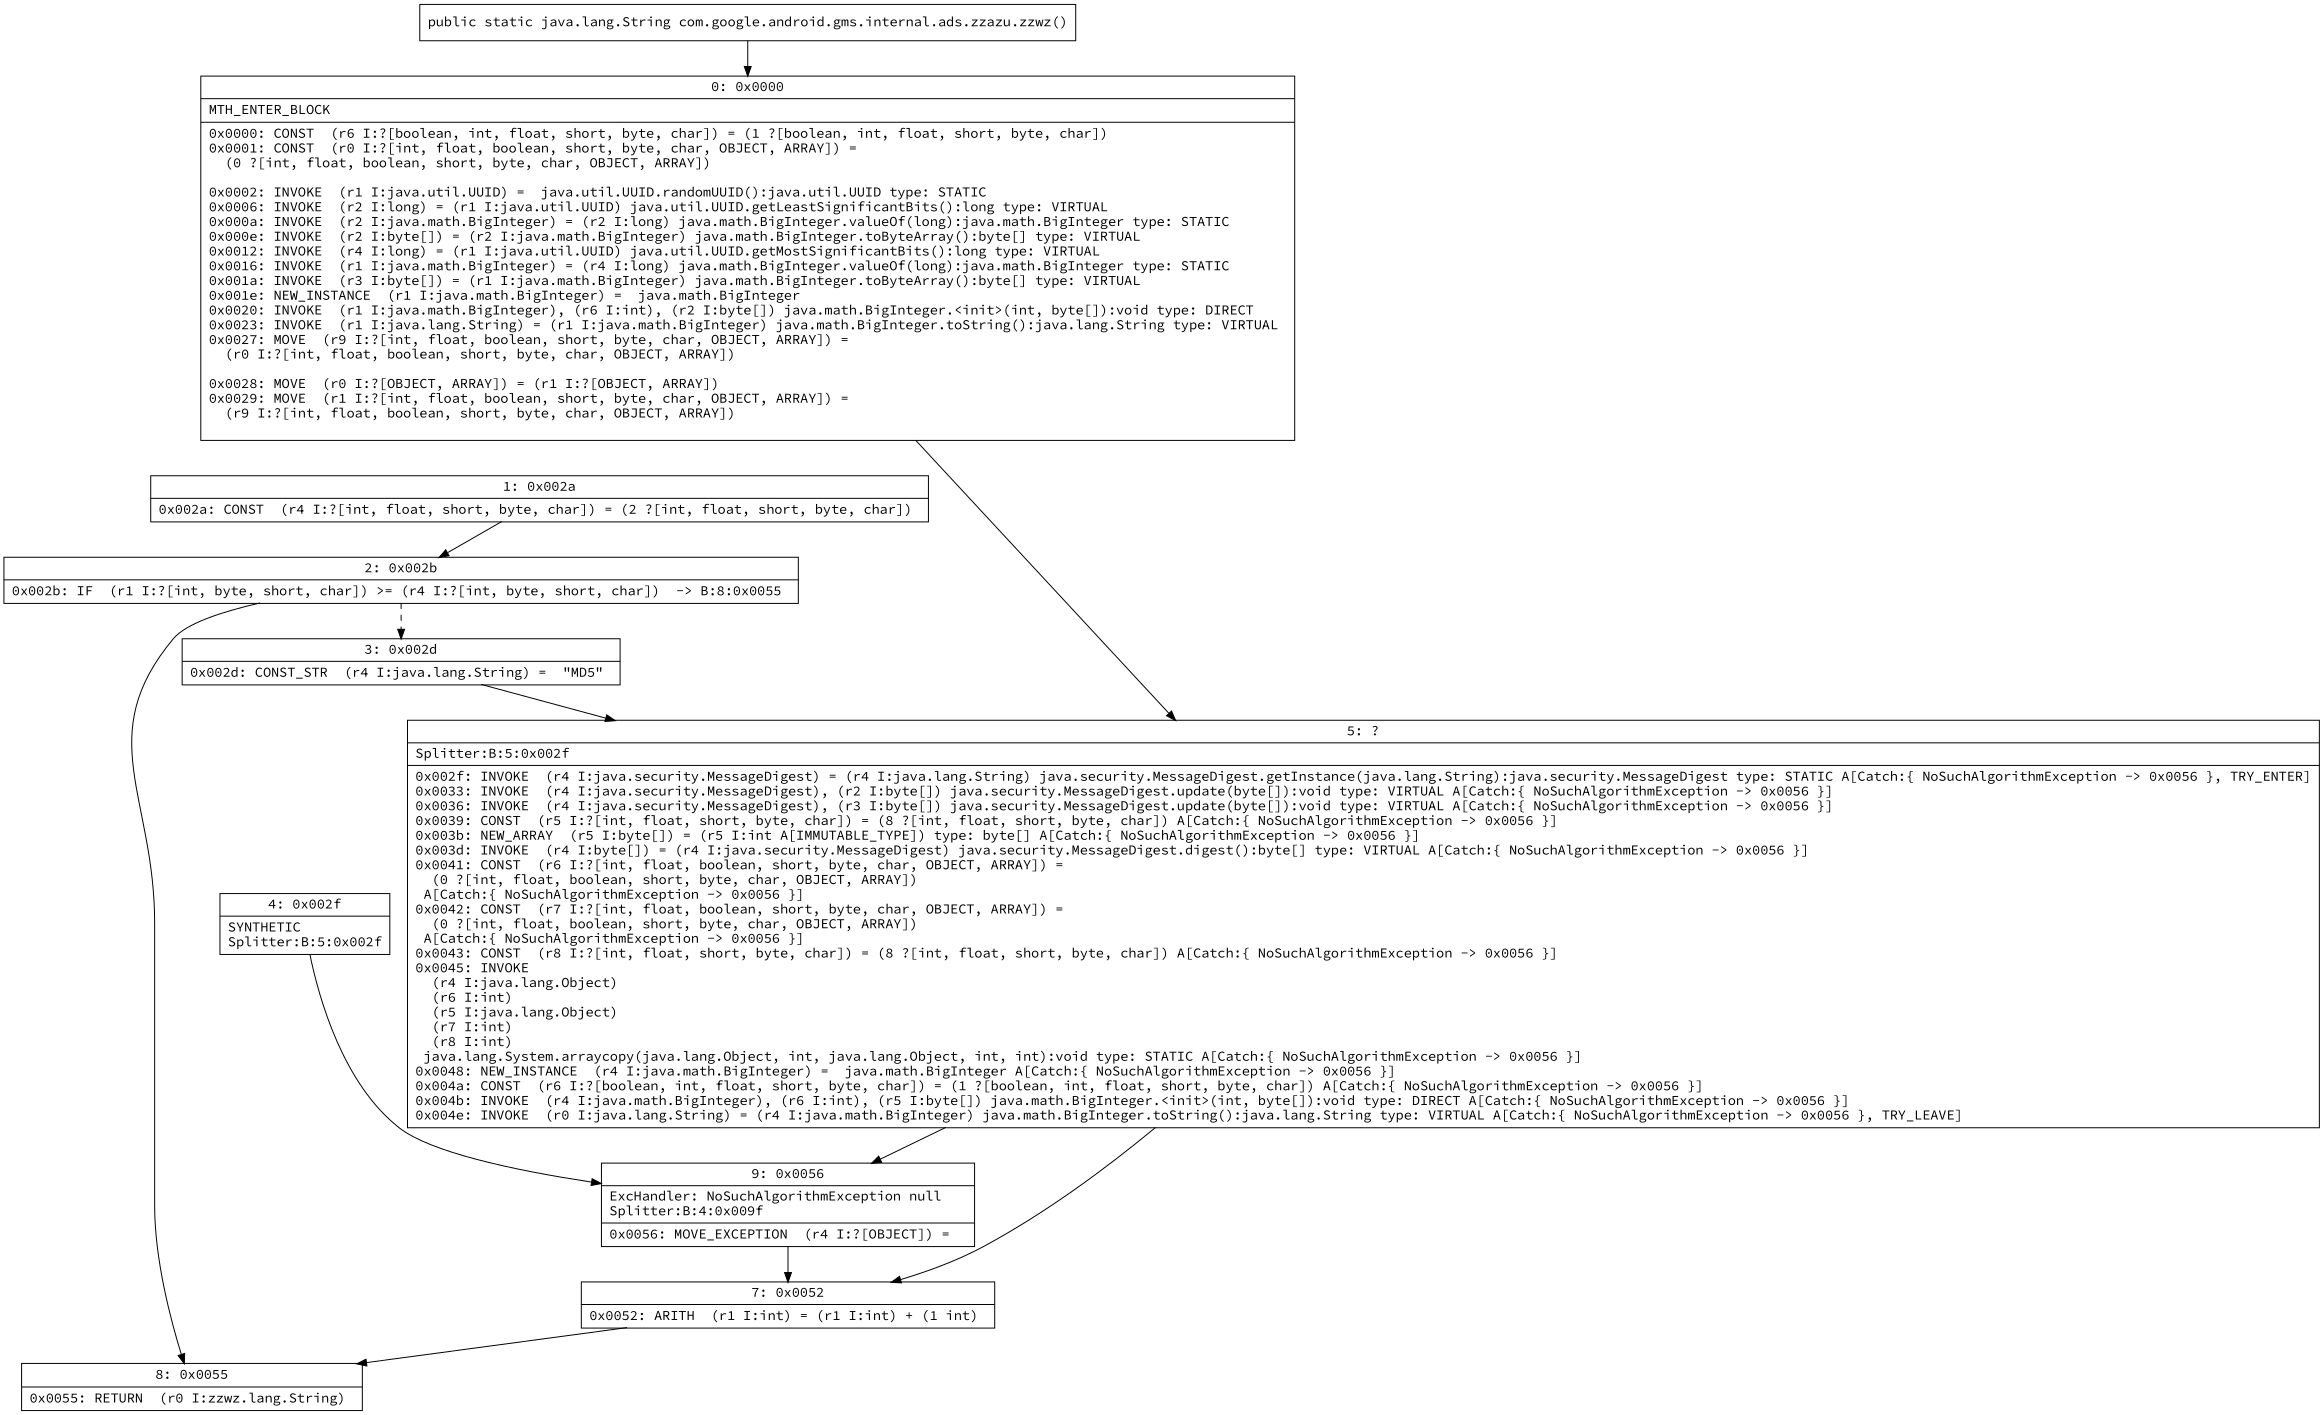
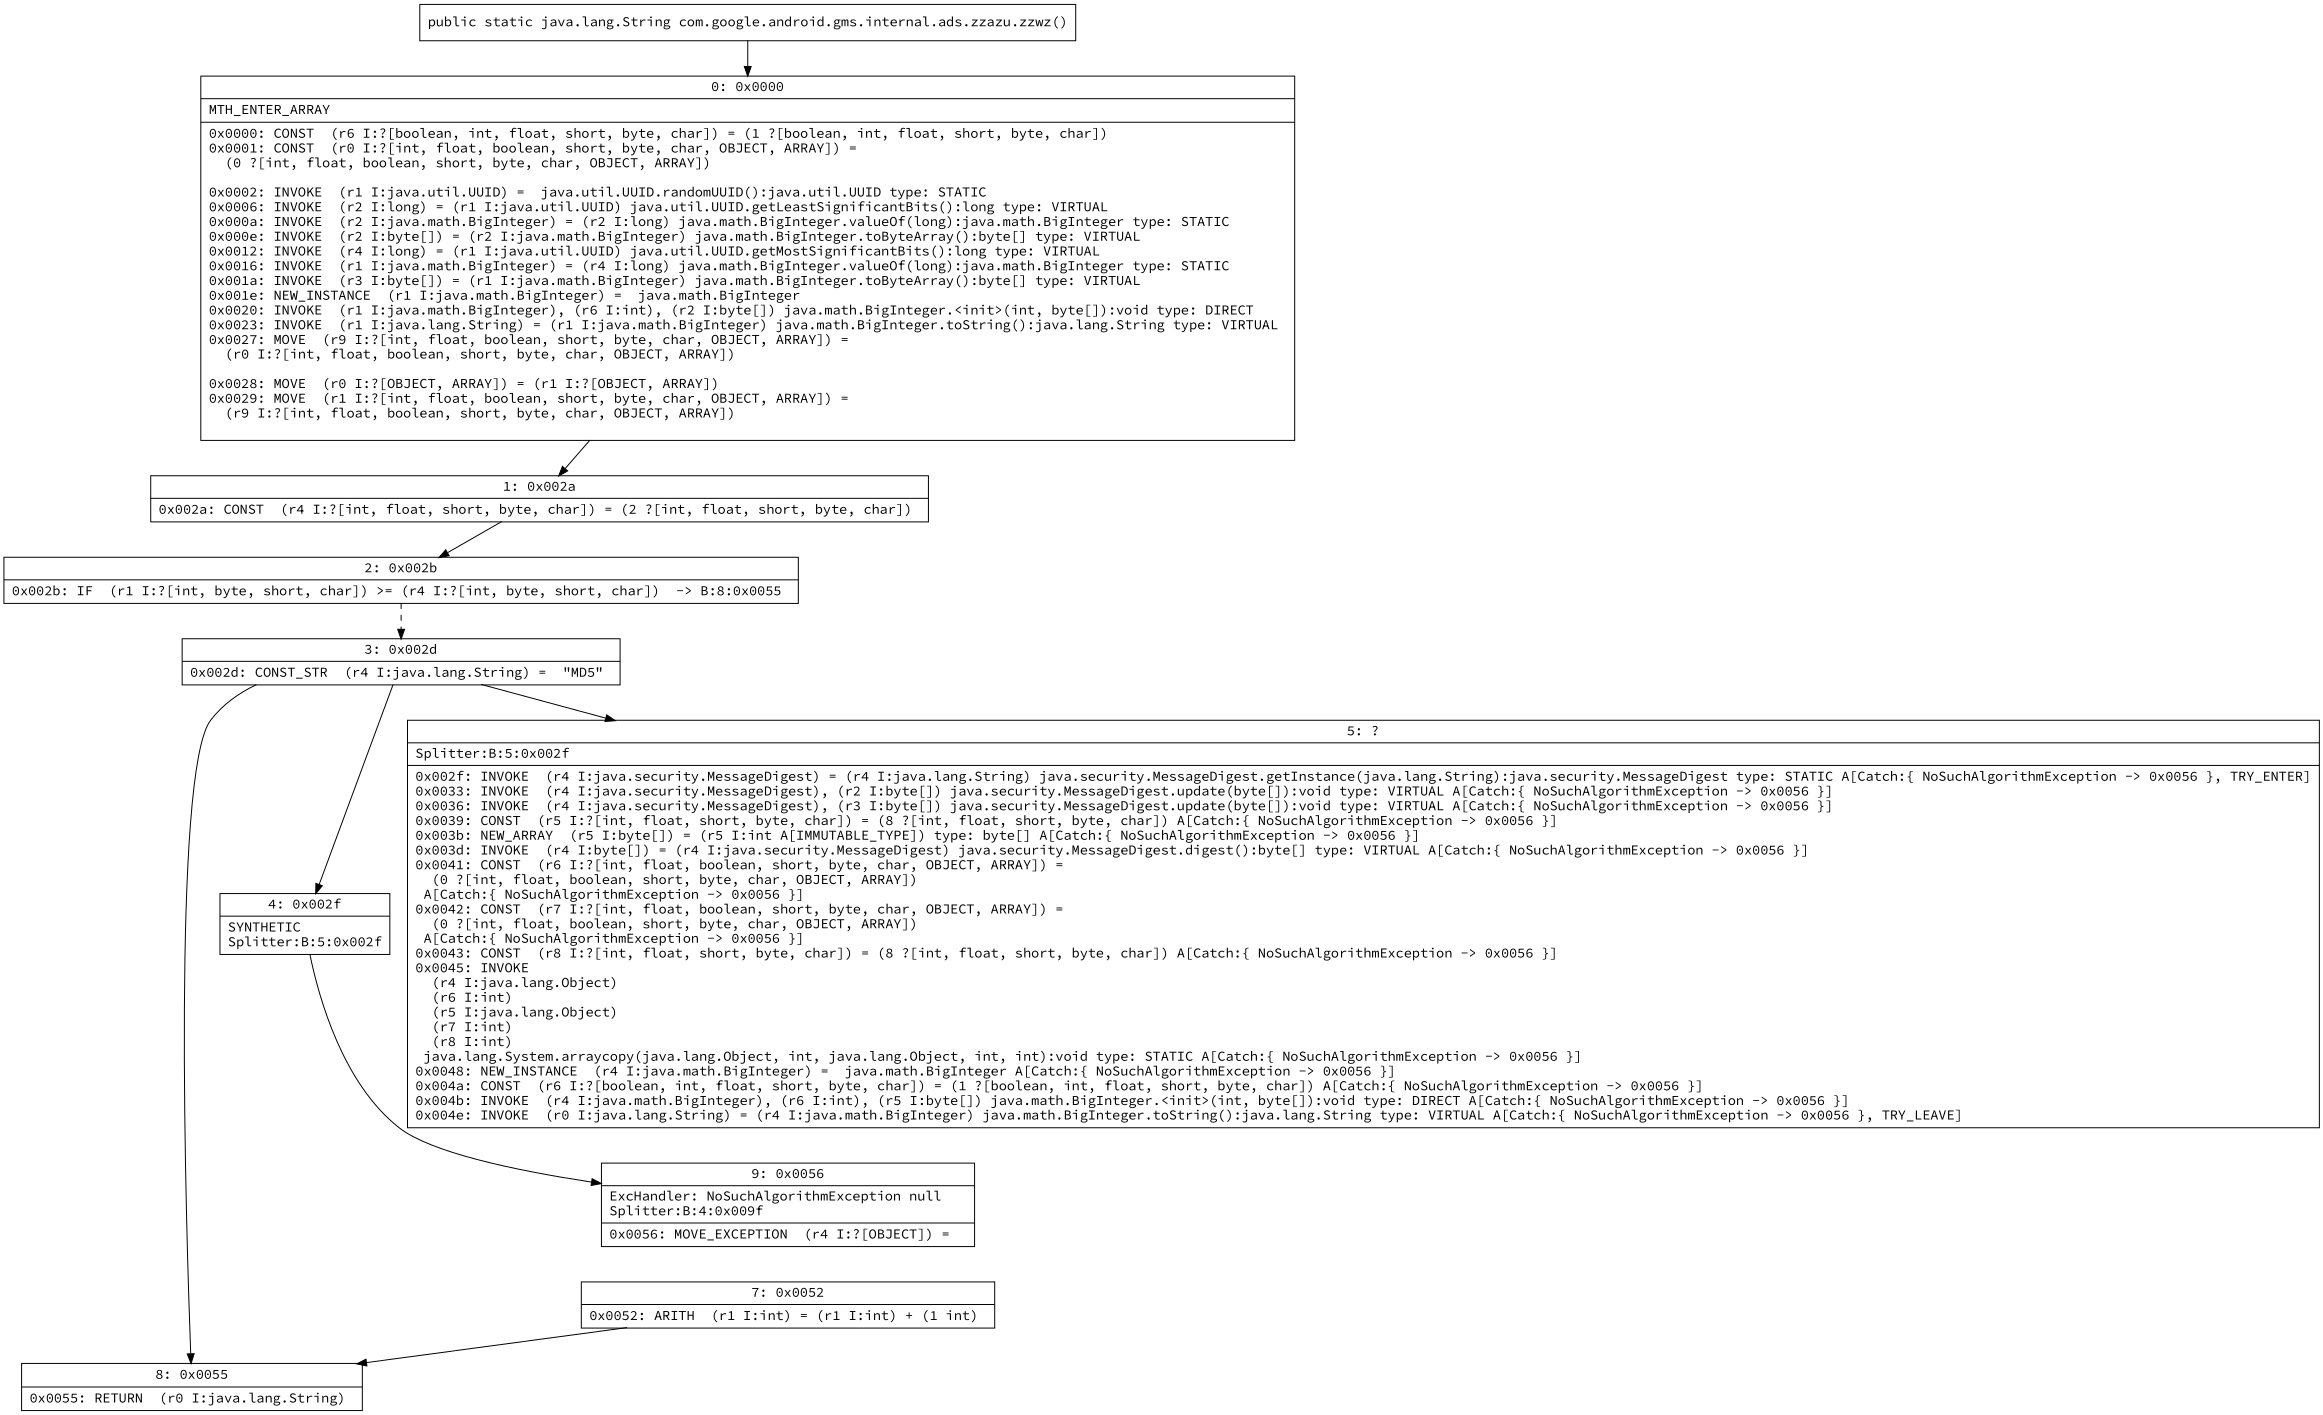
  digraph {
    fontname="Source Code Pro"
    node [fontname="Source Code Pro" shape=record]
    edge [fontname="Source Code Pro"]
-   n1 [label="{0\:\ 0x0000|MTH_ENTER_BLOCK\l|0x0000: CONST  (r6 I:?[boolean, int, float, short, byte, char]) = (1 ?[boolean, int, float, short, byte, char]) \l0x0001: CONST  (r0 I:?[int, float, boolean, short, byte, char, OBJECT, ARRAY]) = \l  (0 ?[int, float, boolean, short, byte, char, OBJECT, ARRAY])\l \l0x0002: INVOKE  (r1 I:java.util.UUID) =  java.util.UUID.randomUUID():java.util.UUID type: STATIC \l0x0006: INVOKE  (r2 I:long) = (r1 I:java.util.UUID) java.util.UUID.getLeastSignificantBits():long type: VIRTUAL \l0x000a: INVOKE  (r2 I:java.math.BigInteger) = (r2 I:long) java.math.BigInteger.valueOf(long):java.math.BigInteger type: STATIC \l0x000e: INVOKE  (r2 I:byte[]) = (r2 I:java.math.BigInteger) java.math.BigInteger.toByteArray():byte[] type: VIRTUAL \l0x0012: INVOKE  (r4 I:long) = (r1 I:java.util.UUID) java.util.UUID.getMostSignificantBits():long type: VIRTUAL \l0x0016: INVOKE  (r1 I:java.math.BigInteger) = (r4 I:long) java.math.BigInteger.valueOf(long):java.math.BigInteger type: STATIC \l0x001a: INVOKE  (r3 I:byte[]) = (r1 I:java.math.BigInteger) java.math.BigInteger.toByteArray():byte[] type: VIRTUAL \l0x001e: NEW_INSTANCE  (r1 I:java.math.BigInteger) =  java.math.BigInteger \l0x0020: INVOKE  (r1 I:java.math.BigInteger), (r6 I:int), (r2 I:byte[]) java.math.BigInteger.\<init\>(int, byte[]):void type: DIRECT \l0x0023: INVOKE  (r1 I:java.lang.String) = (r1 I:java.math.BigInteger) java.math.BigInteger.toString():java.lang.String type: VIRTUAL \l0x0027: MOVE  (r9 I:?[int, float, boolean, short, byte, char, OBJECT, ARRAY]) = \l  (r0 I:?[int, float, boolean, short, byte, char, OBJECT, ARRAY])\l \l0x0028: MOVE  (r0 I:?[OBJECT, ARRAY]) = (r1 I:?[OBJECT, ARRAY]) \l0x0029: MOVE  (r1 I:?[int, float, boolean, short, byte, char, OBJECT, ARRAY]) = \l  (r9 I:?[int, float, boolean, short, byte, char, OBJECT, ARRAY])\l \l}"]
+   n1 [label="{0\:\ 0x0000|MTH_ENTER_ARRAY\l|0x0000: CONST  (r6 I:?[boolean, int, float, short, byte, char]) = (1 ?[boolean, int, float, short, byte, char]) \l0x0001: CONST  (r0 I:?[int, float, boolean, short, byte, char, OBJECT, ARRAY]) = \l  (0 ?[int, float, boolean, short, byte, char, OBJECT, ARRAY])\l \l0x0002: INVOKE  (r1 I:java.util.UUID) =  java.util.UUID.randomUUID():java.util.UUID type: STATIC \l0x0006: INVOKE  (r2 I:long) = (r1 I:java.util.UUID) java.util.UUID.getLeastSignificantBits():long type: VIRTUAL \l0x000a: INVOKE  (r2 I:java.math.BigInteger) = (r2 I:long) java.math.BigInteger.valueOf(long):java.math.BigInteger type: STATIC \l0x000e: INVOKE  (r2 I:byte[]) = (r2 I:java.math.BigInteger) java.math.BigInteger.toByteArray():byte[] type: VIRTUAL \l0x0012: INVOKE  (r4 I:long) = (r1 I:java.util.UUID) java.util.UUID.getMostSignificantBits():long type: VIRTUAL \l0x0016: INVOKE  (r1 I:java.math.BigInteger) = (r4 I:long) java.math.BigInteger.valueOf(long):java.math.BigInteger type: STATIC \l0x001a: INVOKE  (r3 I:byte[]) = (r1 I:java.math.BigInteger) java.math.BigInteger.toByteArray():byte[] type: VIRTUAL \l0x001e: NEW_INSTANCE  (r1 I:java.math.BigInteger) =  java.math.BigInteger \l0x0020: INVOKE  (r1 I:java.math.BigInteger), (r6 I:int), (r2 I:byte[]) java.math.BigInteger.\<init\>(int, byte[]):void type: DIRECT \l0x0023: INVOKE  (r1 I:java.lang.String) = (r1 I:java.math.BigInteger) java.math.BigInteger.toString():java.lang.String type: VIRTUAL \l0x0027: MOVE  (r9 I:?[int, float, boolean, short, byte, char, OBJECT, ARRAY]) = \l  (r0 I:?[int, float, boolean, short, byte, char, OBJECT, ARRAY])\l \l0x0028: MOVE  (r0 I:?[OBJECT, ARRAY]) = (r1 I:?[OBJECT, ARRAY]) \l0x0029: MOVE  (r1 I:?[int, float, boolean, short, byte, char, OBJECT, ARRAY]) = \l  (r9 I:?[int, float, boolean, short, byte, char, OBJECT, ARRAY])\l \l}"]
    n2 [label="{1\:\ 0x002a|0x002a: CONST  (r4 I:?[int, float, short, byte, char]) = (2 ?[int, float, short, byte, char]) \l}"]
    n3 [label="{2\:\ 0x002b|0x002b: IF  (r1 I:?[int, byte, short, char]) \>= (r4 I:?[int, byte, short, char])  \-\> B:8:0x0055 \l}"]
    n4 [label="{3\:\ 0x002d|0x002d: CONST_STR  (r4 I:java.lang.String) =  \"MD5\" \l}"]
-   n5 [label="{8\:\ 0x0055|0x0055: RETURN  (r0 I:zzwz.lang.String) \l}"]
+   n5 [label="{8\:\ 0x0055|0x0055: RETURN  (r0 I:java.lang.String) \l}"]
    n6 [label="{4\:\ 0x002f|SYNTHETIC\lSplitter:B:5:0x002f\l}"]
    n7 [label="{5\:\ ?|Splitter:B:5:0x002f\l|0x002f: INVOKE  (r4 I:java.security.MessageDigest) = (r4 I:java.lang.String) java.security.MessageDigest.getInstance(java.lang.String):java.security.MessageDigest type: STATIC A[Catch:\{ NoSuchAlgorithmException \-\> 0x0056 \}, TRY_ENTER]\l0x0033: INVOKE  (r4 I:java.security.MessageDigest), (r2 I:byte[]) java.security.MessageDigest.update(byte[]):void type: VIRTUAL A[Catch:\{ NoSuchAlgorithmException \-\> 0x0056 \}]\l0x0036: INVOKE  (r4 I:java.security.MessageDigest), (r3 I:byte[]) java.security.MessageDigest.update(byte[]):void type: VIRTUAL A[Catch:\{ NoSuchAlgorithmException \-\> 0x0056 \}]\l0x0039: CONST  (r5 I:?[int, float, short, byte, char]) = (8 ?[int, float, short, byte, char]) A[Catch:\{ NoSuchAlgorithmException \-\> 0x0056 \}]\l0x003b: NEW_ARRAY  (r5 I:byte[]) = (r5 I:int A[IMMUTABLE_TYPE]) type: byte[] A[Catch:\{ NoSuchAlgorithmException \-\> 0x0056 \}]\l0x003d: INVOKE  (r4 I:byte[]) = (r4 I:java.security.MessageDigest) java.security.MessageDigest.digest():byte[] type: VIRTUAL A[Catch:\{ NoSuchAlgorithmException \-\> 0x0056 \}]\l0x0041: CONST  (r6 I:?[int, float, boolean, short, byte, char, OBJECT, ARRAY]) = \l  (0 ?[int, float, boolean, short, byte, char, OBJECT, ARRAY])\l A[Catch:\{ NoSuchAlgorithmException \-\> 0x0056 \}]\l0x0042: CONST  (r7 I:?[int, float, boolean, short, byte, char, OBJECT, ARRAY]) = \l  (0 ?[int, float, boolean, short, byte, char, OBJECT, ARRAY])\l A[Catch:\{ NoSuchAlgorithmException \-\> 0x0056 \}]\l0x0043: CONST  (r8 I:?[int, float, short, byte, char]) = (8 ?[int, float, short, byte, char]) A[Catch:\{ NoSuchAlgorithmException \-\> 0x0056 \}]\l0x0045: INVOKE  \l  (r4 I:java.lang.Object)\l  (r6 I:int)\l  (r5 I:java.lang.Object)\l  (r7 I:int)\l  (r8 I:int)\l java.lang.System.arraycopy(java.lang.Object, int, java.lang.Object, int, int):void type: STATIC A[Catch:\{ NoSuchAlgorithmException \-\> 0x0056 \}]\l0x0048: NEW_INSTANCE  (r4 I:java.math.BigInteger) =  java.math.BigInteger A[Catch:\{ NoSuchAlgorithmException \-\> 0x0056 \}]\l0x004a: CONST  (r6 I:?[boolean, int, float, short, byte, char]) = (1 ?[boolean, int, float, short, byte, char]) A[Catch:\{ NoSuchAlgorithmException \-\> 0x0056 \}]\l0x004b: INVOKE  (r4 I:java.math.BigInteger), (r6 I:int), (r5 I:byte[]) java.math.BigInteger.\<init\>(int, byte[]):void type: DIRECT A[Catch:\{ NoSuchAlgorithmException \-\> 0x0056 \}]\l0x004e: INVOKE  (r0 I:java.lang.String) = (r4 I:java.math.BigInteger) java.math.BigInteger.toString():java.lang.String type: VIRTUAL A[Catch:\{ NoSuchAlgorithmException \-\> 0x0056 \}, TRY_LEAVE]\l}"]
    n8 [label="{9\:\ 0x0056|ExcHandler: NoSuchAlgorithmException null\lSplitter:B:4:0x009f\l|0x0056: MOVE_EXCEPTION  (r4 I:?[OBJECT]) =  \l}"]
    n9 [label="{7\:\ 0x0052|0x0052: ARITH  (r1 I:int) = (r1 I:int) + (1 int) \l}"]
    n10 [label="{public static java.lang.String com.google.android.gms.internal.ads.zzazu.zzwz() }"]
-   n1 -> n7
+   n1 -> n2
    n2 -> n3
    n3 -> n4 [style=dashed]
-   n3 -> n5
+   n4 -> n5
+   n4 -> n6
    n4 -> n7
    n6 -> n8
-   n7 -> n8
-   n7 -> n9
-   n8 -> n9
    n9 -> n5
    n10 -> n1
  }
